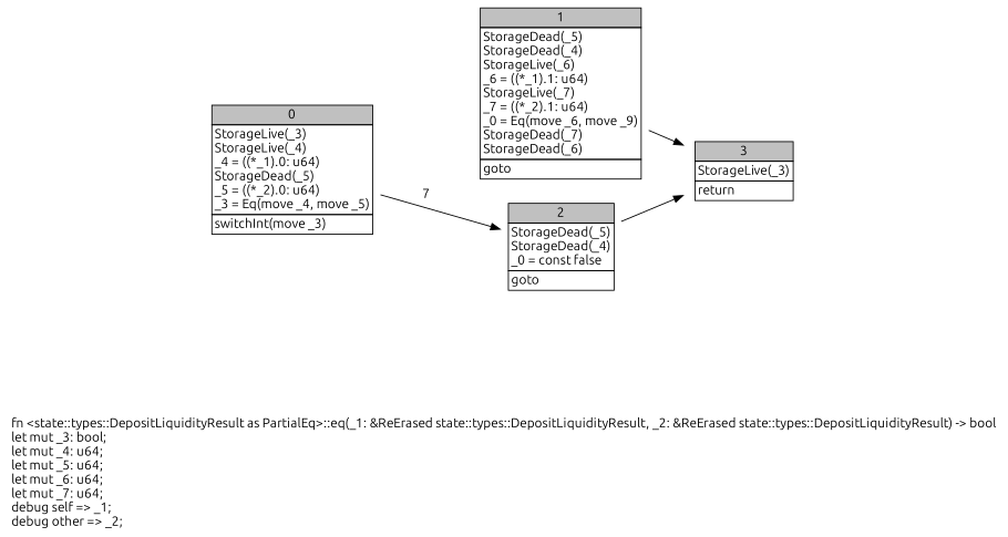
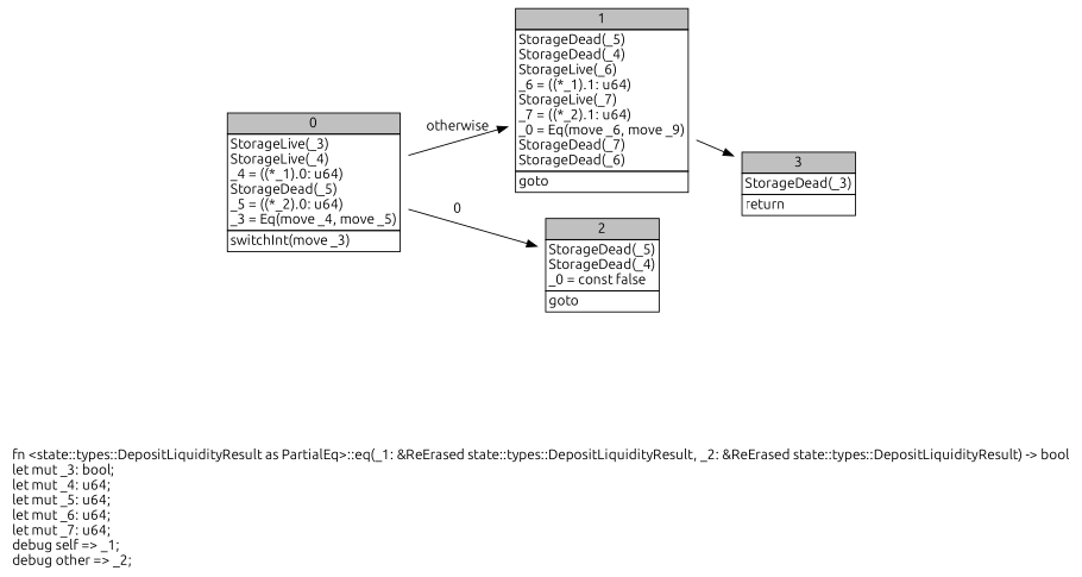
  digraph {
    fontname=Ubuntu
    label=<fn &lt;state::types::DepositLiquidityResult as PartialEq&gt;::eq(_1: &amp;ReErased state::types::DepositLiquidityResult, _2: &amp;ReErased state::types::DepositLiquidityResult) -&gt; bool<br align="left"/>let mut _3: bool;<br align="left"/>let mut _4: u64;<br align="left"/>let mut _5: u64;<br align="left"/>let mut _6: u64;<br align="left"/>let mut _7: u64;<br align="left"/>debug self =&gt; _1;<br align="left"/>debug other =&gt; _2;<br align="left"/>>
    rankdir=LR
    node [fontname=Ubuntu shape=none]
    edge [fontname=Ubuntu]
    n1 [label=<<table border="0" cellborder="1" cellspacing="0"><tr><td bgcolor="gray" align="center" colspan="1">0</td></tr><tr><td align="left" balign="left">StorageLive(_3)<br/>StorageLive(_4)<br/>_4 = ((*_1).0: u64)<br/>StorageDead(_5)<br/>_5 = ((*_2).0: u64)<br/>_3 = Eq(move _4, move _5)<br/></td></tr><tr><td align="left">switchInt(move _3)</td></tr></table>>]
    n2 [label=<<table border="0" cellborder="1" cellspacing="0"><tr><td bgcolor="gray" align="center" colspan="1">1</td></tr><tr><td align="left" balign="left">StorageDead(_5)<br/>StorageDead(_4)<br/>StorageLive(_6)<br/>_6 = ((*_1).1: u64)<br/>StorageLive(_7)<br/>_7 = ((*_2).1: u64)<br/>_0 = Eq(move _6, move _9)<br/>StorageDead(_7)<br/>StorageDead(_6)<br/></td></tr><tr><td align="left">goto</td></tr></table>>]
    n3 [label=<<table border="0" cellborder="1" cellspacing="0"><tr><td bgcolor="gray" align="center" colspan="1">2</td></tr><tr><td align="left" balign="left">StorageDead(_5)<br/>StorageDead(_4)<br/>_0 = const false<br/></td></tr><tr><td align="left">goto</td></tr></table>>]
-   n4 [label=<<table border="0" cellborder="1" cellspacing="0"><tr><td bgcolor="gray" align="center" colspan="1">3</td></tr><tr><td align="left" balign="left">StorageLive(_3)<br/></td></tr><tr><td align="left">return</td></tr></table>>]
-   n1 -> n3 [label=7]
+   n4 [label=<<table border="0" cellborder="1" cellspacing="0"><tr><td bgcolor="gray" align="center" colspan="1">3</td></tr><tr><td align="left" balign="left">StorageDead(_3)<br/></td></tr><tr><td align="left">return</td></tr></table>>]
+   n1 -> n2 [label=otherwise]
+   n1 -> n3 [label=0]
    n2 -> n4
-   n3 -> n4
  }
